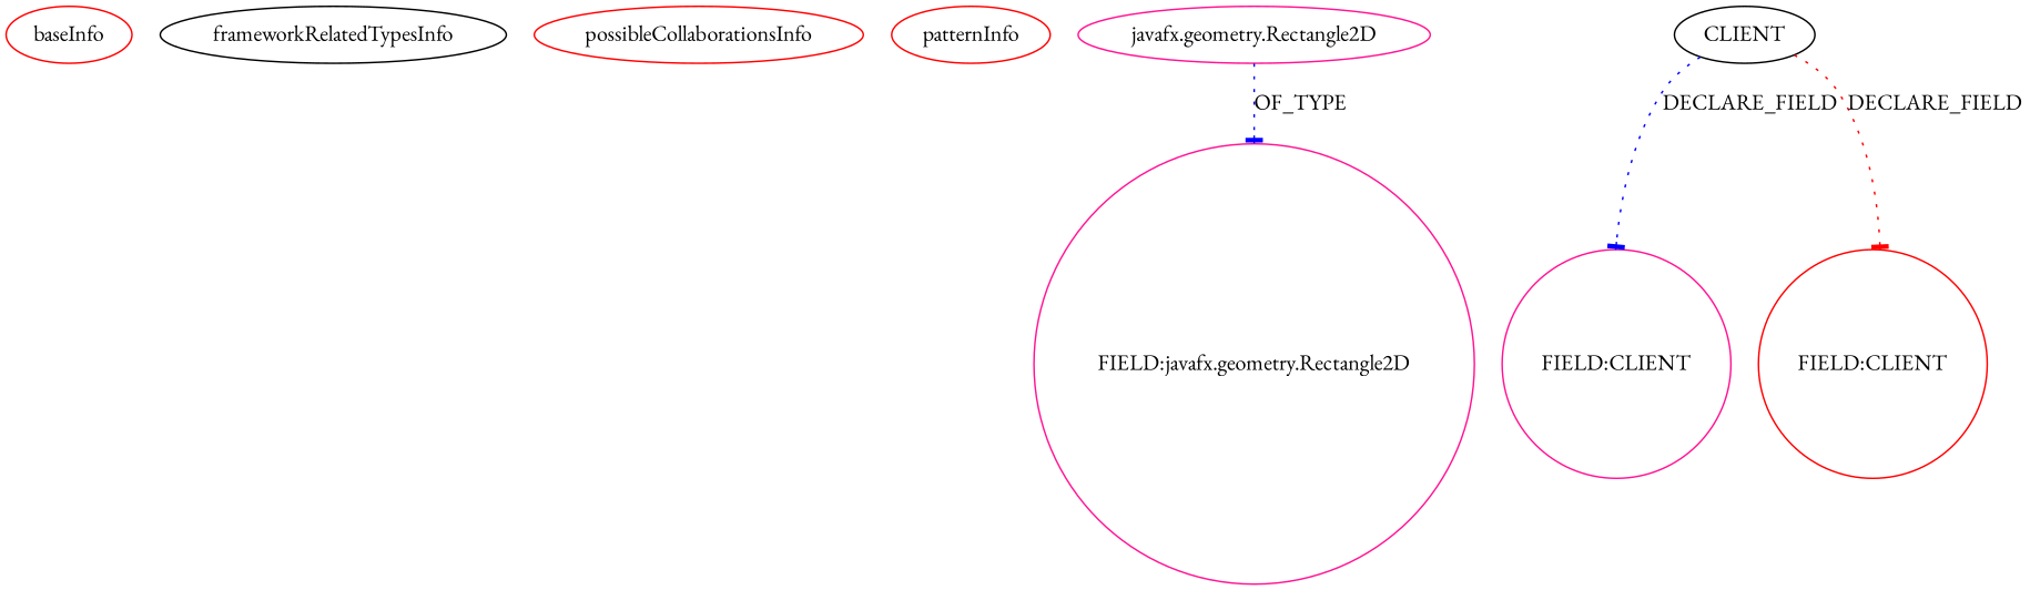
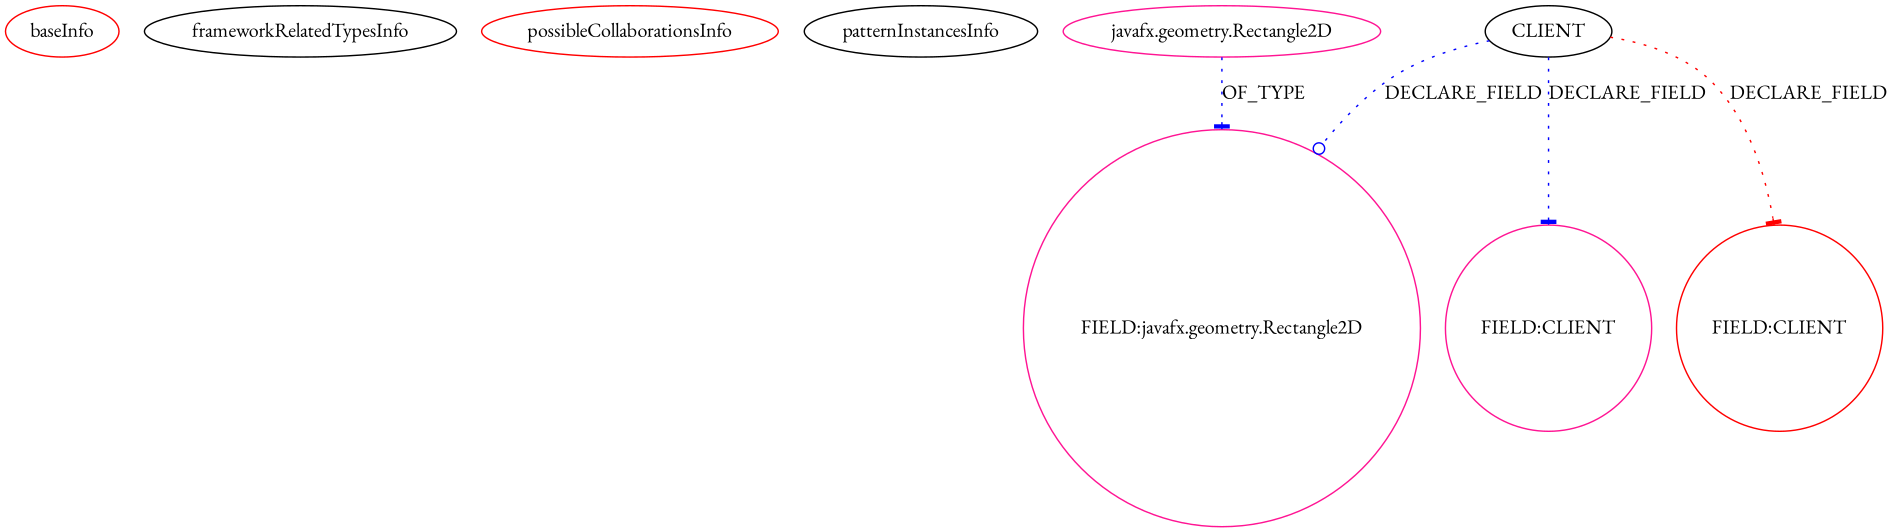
  digraph {
    fontname="EB Garamond"
    node [color=red fontname="EB Garamond"]
    edge [arrowhead=tee color=blue fontname="EB Garamond" style=dotted]
    baseInfo [category=pattern graphId=2518 isAnonymous=false possibleRelation=false]
    frameworkRelatedTypesInfo [color=black]
    possibleCollaborationsInfo
-   patternInfo [frequency=2.0 patternRootClient=0]
+   patternInstancesInfo [0="amonker-AmonkerFX~/amonker-AmonkerFX/AmonkerFX-master/src/cn/jingyun/javafx/amonker/ui/AmonkerUIApplication.java~AmonkerUIApplication~1831" 1="UrsKR-fxcalendar~/UrsKR-fxcalendar/fxcalendar-master/src/main/java/com/sai/javafx/calendar/DatePickerPane.java~DatePickerPane~1521" color=black]
    n6 [color=deeppink isFrameworkType=false label="javafx.geometry.Rectangle2D" vertexType=FRAMEWORK_CLASS_TYPE]
    n7 [color=deeppink isFrameworkType=false label="FIELD:javafx.geometry.Rectangle2D" shape=circle vertexType=FIELD_DECLARATION]
    n8 [color=black isFrameworkType=false label=CLIENT vertexType=ROOT_CLIENT_CLASS_DECLARATION]
    n9 [color=deeppink isFrameworkType=false label="FIELD:CLIENT" shape=circle vertexType=FIELD_DECLARATION]
    n10 [isFrameworkType=false label="FIELD:CLIENT" shape=circle vertexType=FIELD_DECLARATION]
    n6 -> n7 [label=OF_TYPE]
+   n8 -> n7 [arrowhead=odot label=DECLARE_FIELD]
    n8 -> n9 [label=DECLARE_FIELD]
    n8 -> n10 [color=red label=DECLARE_FIELD]
  }
